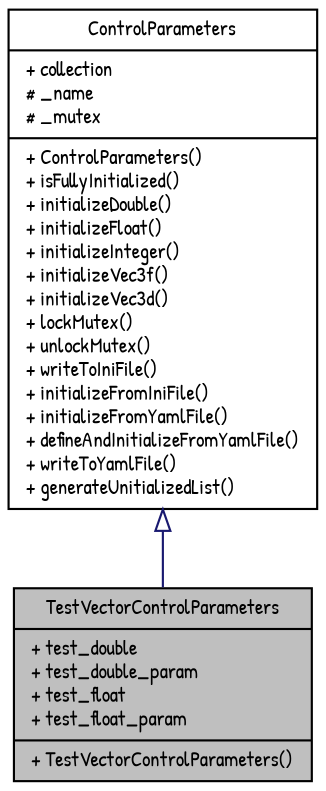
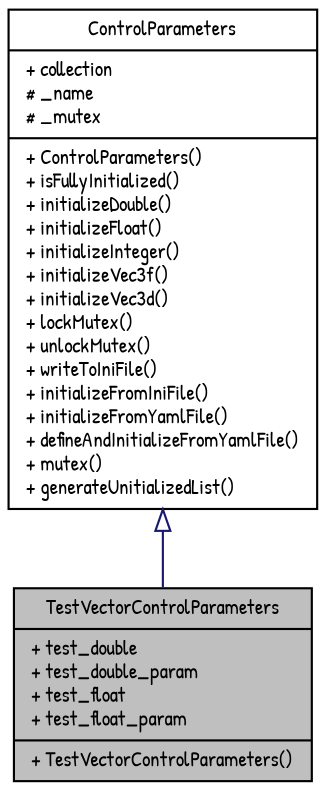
  digraph {
    fontname="Patrick Hand"
    node [color=black fontname="Patrick Hand" fontsize=10 shape=record style=filled]
    n1 [fillcolor=grey75 fontcolor=black height=0.2 label="{TestVectorControlParameters\n|+ test_double\l+ test_double_param\l+ test_float\l+ test_float_param\l|+ TestVectorControlParameters()\l}" width=0.4]
-   n2 [fillcolor=white height=0.2 label="{ControlParameters\n|+ collection\l# _name\l# _mutex\l|+ ControlParameters()\l+ isFullyInitialized()\l+ initializeDouble()\l+ initializeFloat()\l+ initializeInteger()\l+ initializeVec3f()\l+ initializeVec3d()\l+ lockMutex()\l+ unlockMutex()\l+ writeToIniFile()\l+ initializeFromIniFile()\l+ initializeFromYamlFile()\l+ defineAndInitializeFromYamlFile()\l+ writeToYamlFile()\l+ generateUnitializedList()\l}" width=0.4]
+   n2 [fillcolor=white height=0.2 label="{ControlParameters\n|+ collection\l# _name\l# _mutex\l|+ ControlParameters()\l+ isFullyInitialized()\l+ initializeDouble()\l+ initializeFloat()\l+ initializeInteger()\l+ initializeVec3f()\l+ initializeVec3d()\l+ lockMutex()\l+ unlockMutex()\l+ writeToIniFile()\l+ initializeFromIniFile()\l+ initializeFromYamlFile()\l+ defineAndInitializeFromYamlFile()\l+ mutex()\l+ generateUnitializedList()\l}" width=0.4]
    n2 -> n1 [arrowtail=onormal color=midnightblue dir=back fontname="Patrick Hand" fontsize=10 labelfontname=FreeSans labelfontsize=10 style=solid]
  }
